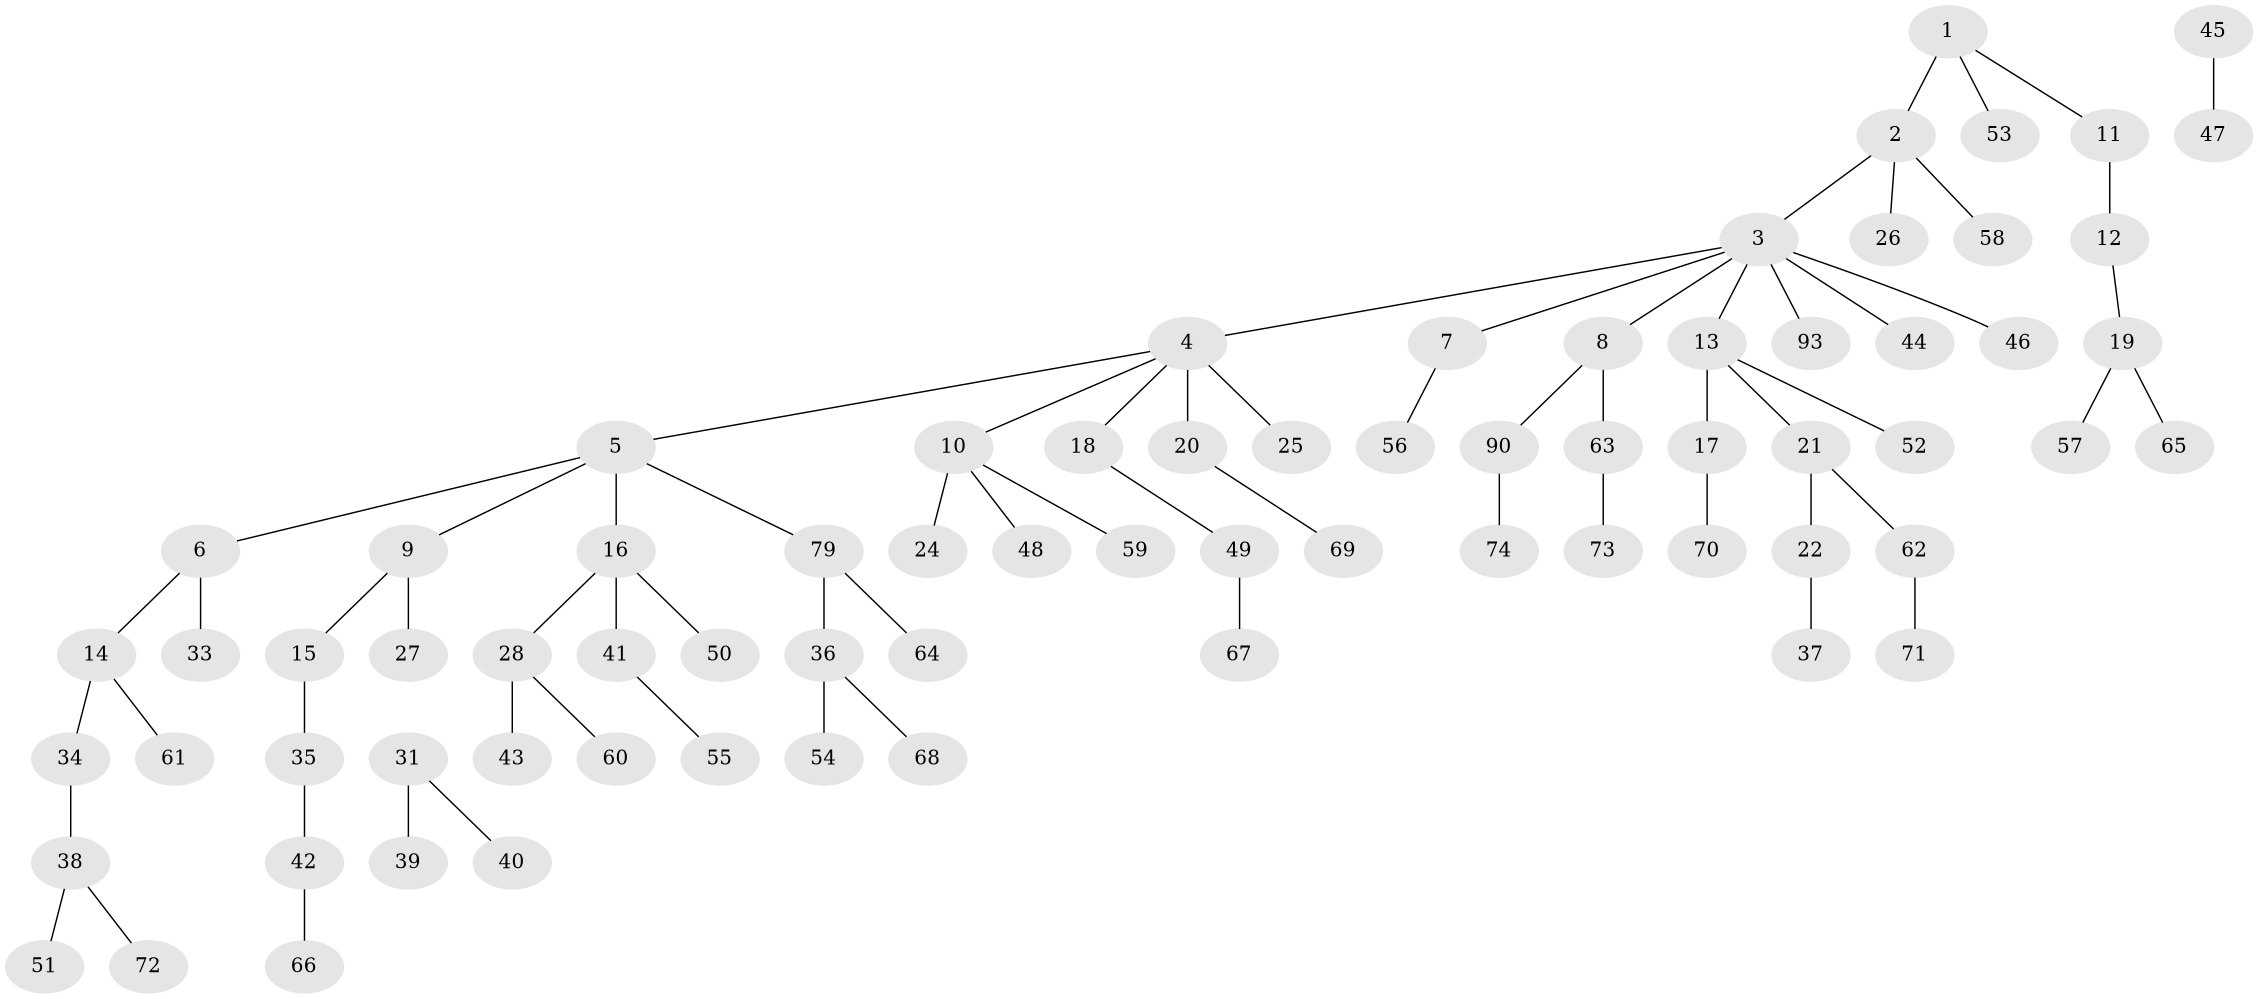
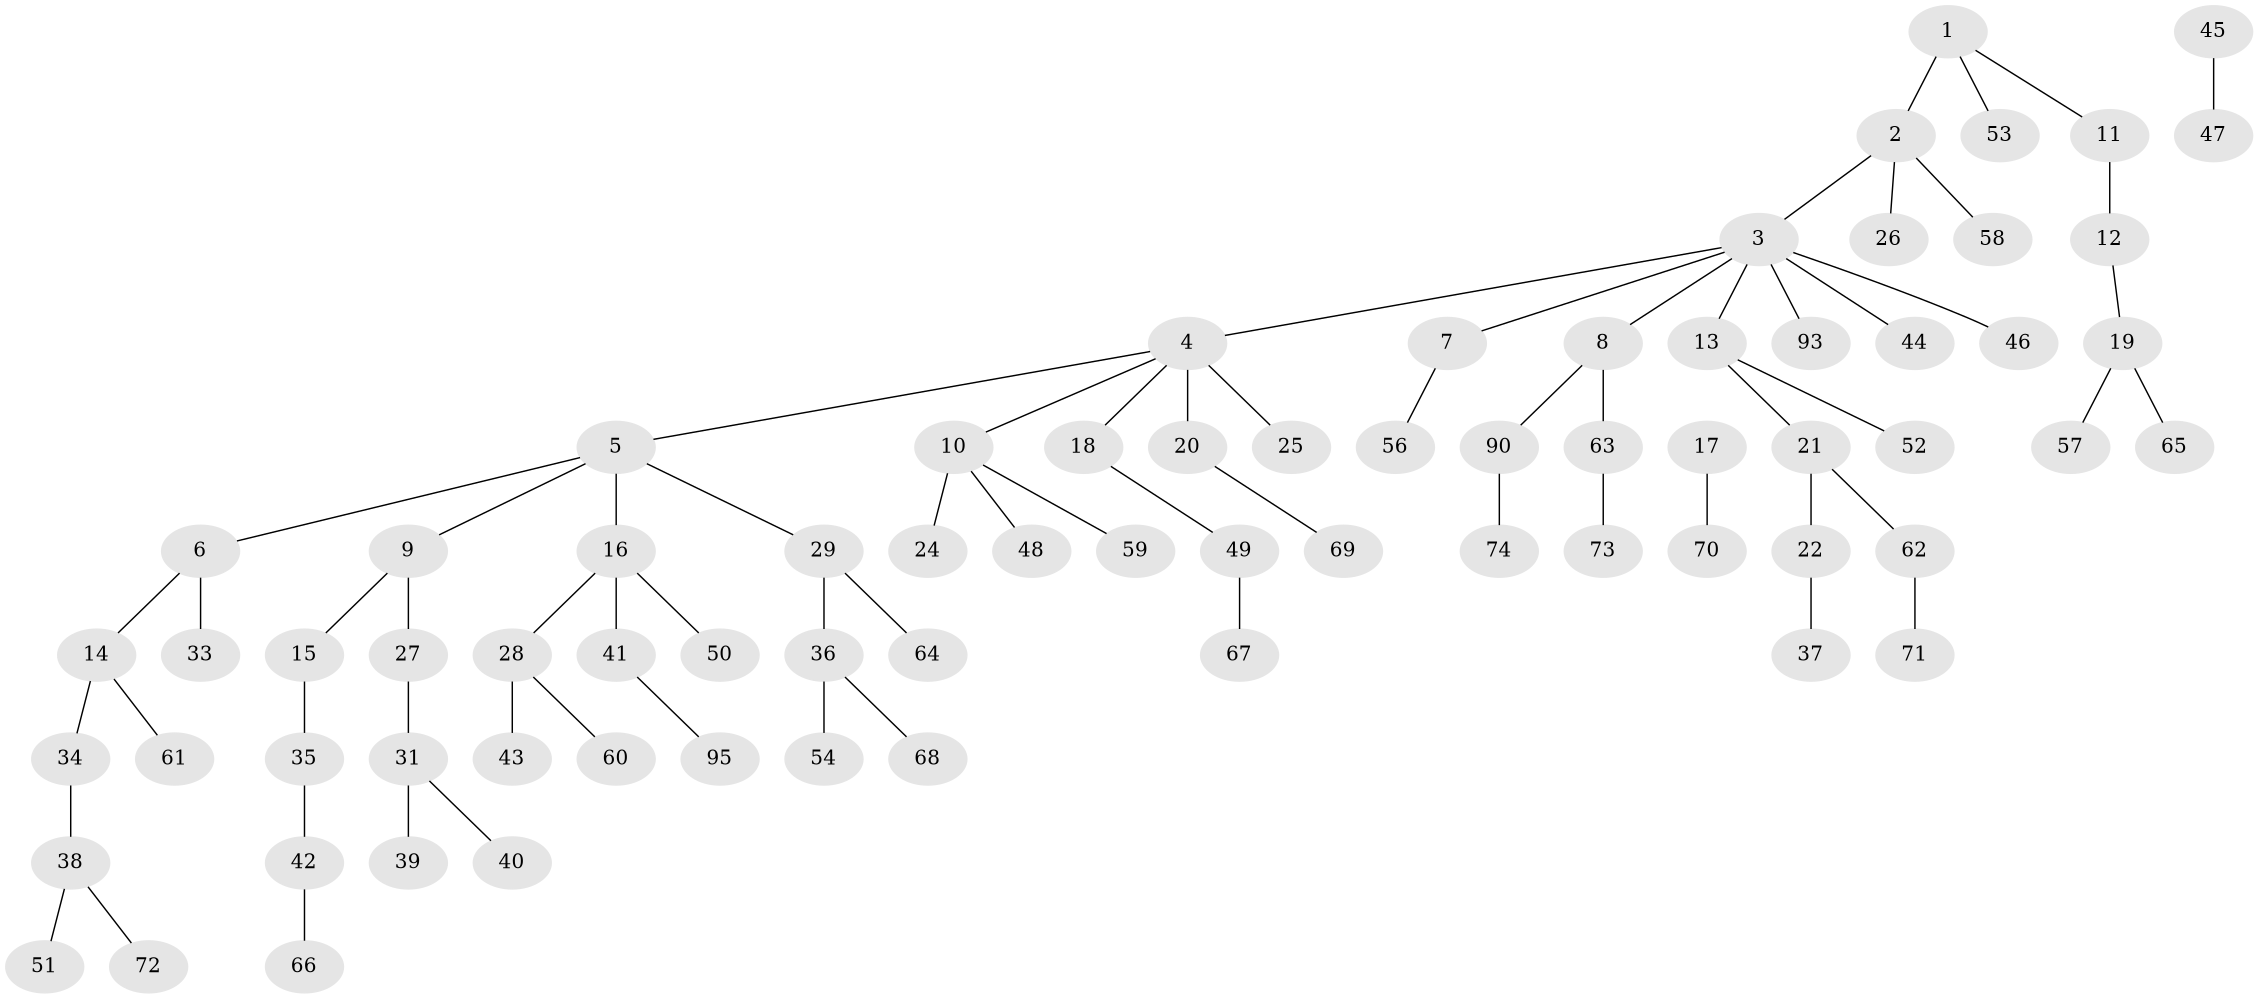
  graph {
    node [color=gray90 style=filled]
    edge [weight=1.0]
    1
    2
    53
    11
    3
    26
    58
    4
    7
    8
    13
    n12 [label=93]
    44
    46
    12
    5
    10
    18
    20
    25
    56
    n22 [label=90]
    63
    17
    21
    52
    6
    9
    16
-   29 [label=79]
+   29
    24
    48
    59
    49
    69
    14
    33
    15
    27
    28
    41
    50
    36
    64
    34
    61
    74
    73
    35
    31
    19
    57
    65
    70
    22
    62
    38
    42
    43
    60
-   55
+   55 [label=95]
    67
    37
    71
    39
    40
    54
    68
    45
    47
    51
    72
    66
    1 -- 2 [weight=2.0]
    1 -- 53
    1 -- 11
    2 -- 3
    2 -- 26
    2 -- 58
    11 -- 12 [weight=3.0]
    3 -- 4
    3 -- 7
    3 -- 8
    3 -- 13
    3 -- n12
    3 -- 44
    3 -- 46
    4 -- 5
    4 -- 10
    4 -- 18
    4 -- 20 [weight=2.0]
    4 -- 25
    7 -- 56
    8 -- n22
    8 -- 63
-   13 -- 17
    13 -- 21
    13 -- 52
    12 -- 19
    5 -- 6
    5 -- 9
    5 -- 16
    5 -- 29
    10 -- 24 [weight=3.0]
    10 -- 48
    10 -- 59
    18 -- 49
    20 -- 69
    n22 -- 74
    63 -- 73
    17 -- 70
    21 -- 22
    21 -- 62
    6 -- 14
    6 -- 33
    9 -- 15
    9 -- 27
    16 -- 28
    16 -- 41
    16 -- 50
    29 -- 36 [weight=2.0]
    29 -- 64
    49 -- 67
    14 -- 34
    14 -- 61
    15 -- 35
+   27 -- 31 [weight=2.0]
    28 -- 43
    28 -- 60
    41 -- 55
    36 -- 54
    36 -- 68
    34 -- 38
    35 -- 42
    31 -- 39
    31 -- 40
    19 -- 57
    19 -- 65
    22 -- 37 [weight=2.0]
    62 -- 71
    38 -- 51
    38 -- 72
    42 -- 66
    45 -- 47
  }
